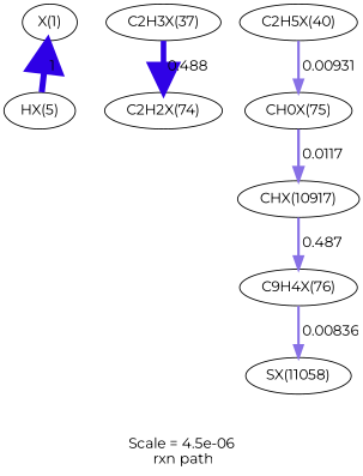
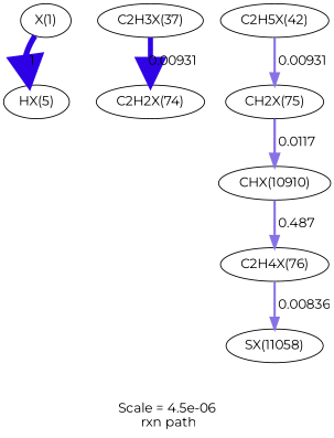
  digraph {
    fontname=Montserrat
    label="Scale = 4.5e-06\l rxn path"
    node [fontname=Montserrat]
    edge [arrowsize=1.23 color="0.7, 0.509, 0.9" fontname=Montserrat style="setlinewidth(2.47)"]
    n1 [label="X(1)"]
    n2 [label="HX(5)"]
    n3 [label="C2H3X(37)"]
    n4 [label="C2H2X(74)"]
-   n5 [label="C2H5X(40)"]
-   n6 [label="CH0X(75)"]
-   n7 [label="CHX(10917)"]
-   n8 [label="C9H4X(76)"]
+   n5 [label="C2H5X(42)"]
+   n6 [label="CH2X(75)"]
+   n7 [label="CHX(10910)"]
+   n8 [label="C2H4X(76)"]
    n9 [label="SX(11058)"]
-   n2 -> n1 [arrowsize=3 color="0.7, 1.5, 0.9" label=" 1" style="setlinewidth(6)"]
-   n3 -> n4 [arrowsize=2.73 color="0.7, 0.988, 0.9" label=" 0.488" style="setlinewidth(5.46)"]
+   n1 -> n2 [arrowsize=3 color="0.7, 1.5, 0.9" label=" 1" style="setlinewidth(6)"]
+   n3 -> n4 [arrowsize=2.73 color="0.7, 0.988, 0.9" label=" 0.00931" style="setlinewidth(5.46)"]
    n5 -> n6 [label=" 0.00931"]
    n6 -> n7 [arrowsize=1.32 color="0.7, 0.512, 0.9" label=" 0.0117" style="setlinewidth(2.64)"]
    n7 -> n8 [label=" 0.487"]
    n8 -> n9 [arrowsize=1.19 color="0.7, 0.508, 0.9" label=" 0.00836" style="setlinewidth(2.39)"]
  }
